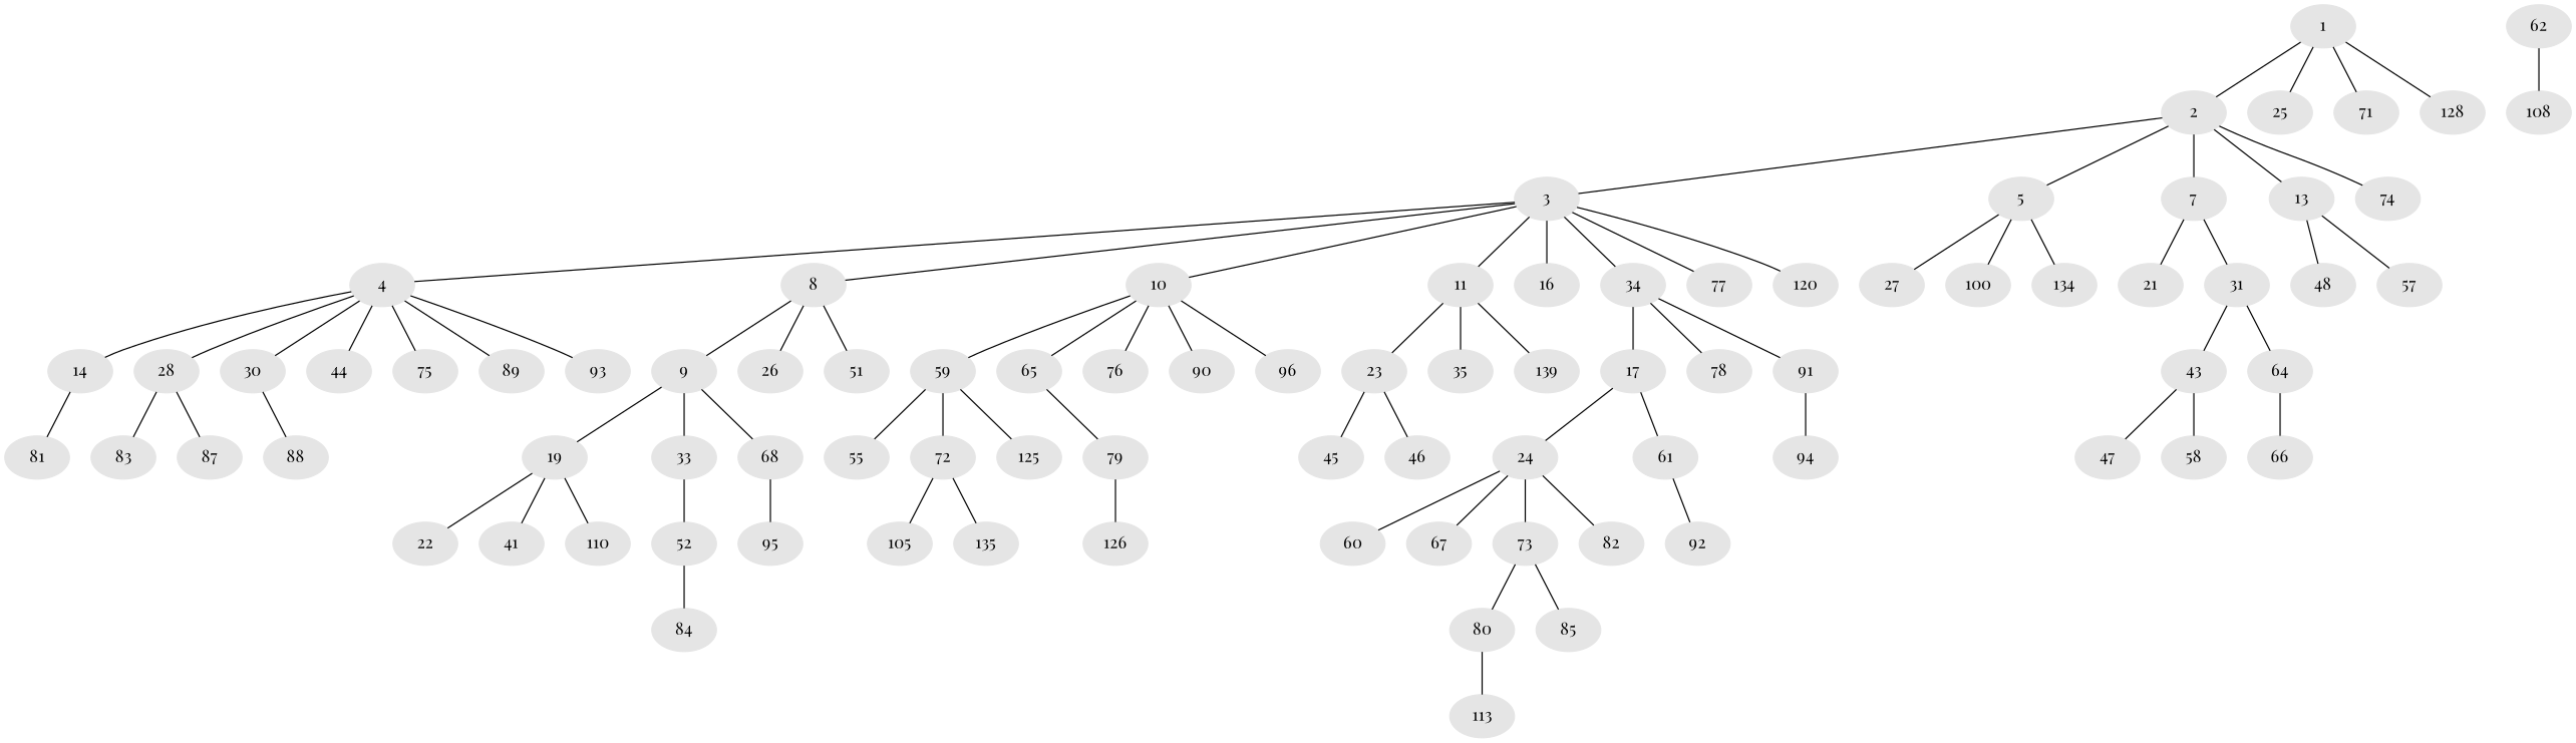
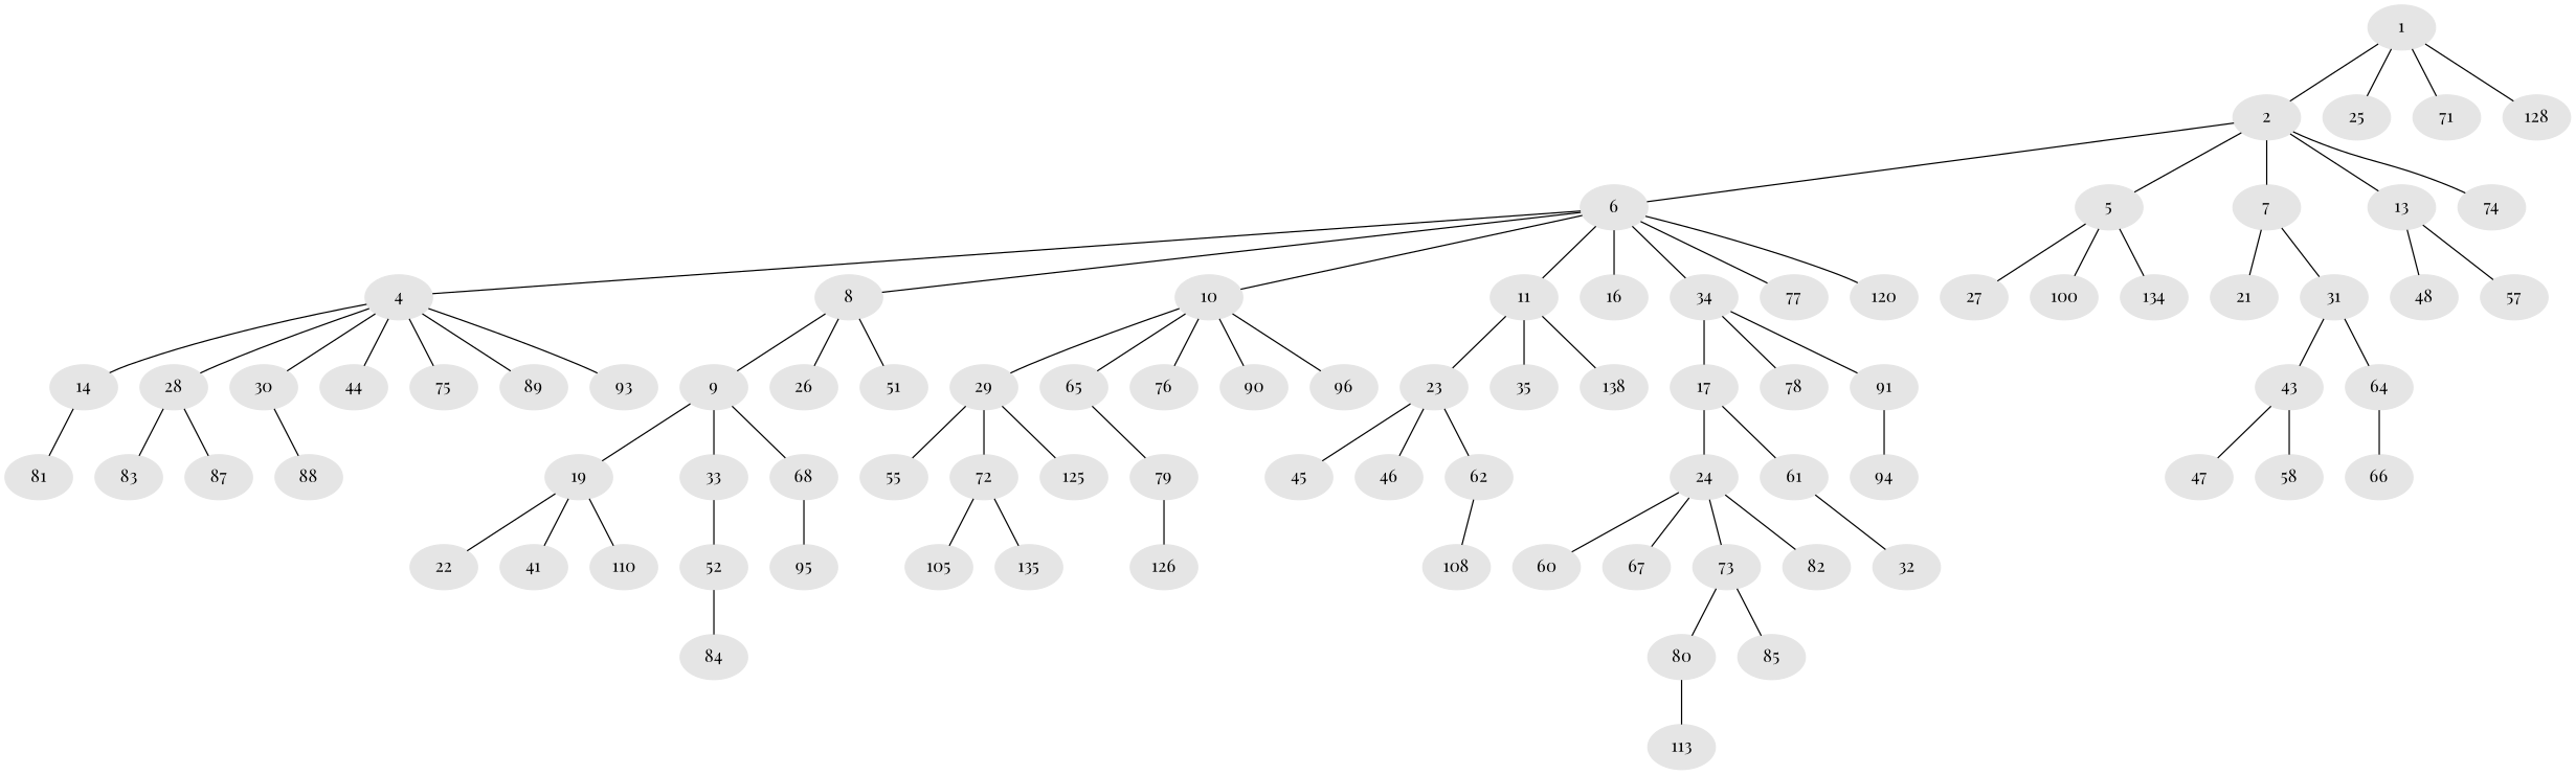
  graph {
    fontname="Playfair Display"
    node [color=gray90 fontname="Playfair Display" style=filled]
    edge [fontname="Playfair Display"]
    1
    2
    25
    71
    128 [super="+144"]
-   3 [super="+6"]
+   3 [super="+6" label=6]
    5
    7
    13 [super="+42"]
    74
    4 [super="+12+20"]
    8 [super="+53+63"]
    10 [super="+70+18+50"]
    11
    16 [super="+98"]
    34
    77 [super="+109+93"]
    120
    27 [super="+49+56+59"]
    100 [super="+111"]
    134
    21 [super="+114"]
    31
    48 [super="+123+116"]
    57
    14 [super="+15+97"]
    28 [super="+40"]
    30
    44
    75
    89
    n32 [label=93 super="+101"]
    9
    26 [super="+54"]
    51
-   29 [label=59]
+   29
    65
    76 [super="+129"]
    90
    96
    23 [super="+38+103+32"]
    35
-   138 [label=139]
+   138
    24 [super="+39+37"]
    17
    61
    78
    91 [super="+139"]
    81
    83 [super="+118"]
    87
    88
    43
    64 [super="+130"]
    19
    33 [super="+36+86"]
    68
    22
    41
    110
    52
    95 [super="+124"]
    55
    72
    125
    79
    45
    46
    62
    60
    67
    73
    82 [super="+102"]
-   92
+   92 [label=32]
    n75 [label=108]
    80
    85 [super="+133"]
    105
    135
    47 [super="+127+122+108"]
    58
    66
    84
    94
    126 [super="+131"]
    113
    1 -- 2
    1 -- 25
    1 -- 71
    1 -- 128
    2 -- 3
    2 -- 5
    2 -- 7
    2 -- 13
    2 -- 74
    3 -- 4
    3 -- 8
    3 -- 10
    3 -- 11
    3 -- 16
    3 -- 34
    3 -- 77
    3 -- 120
    5 -- 27
    5 -- 100
    5 -- 134
    7 -- 21
    7 -- 31
    13 -- 48
    13 -- 57
    4 -- 14
    4 -- 28
    4 -- 30
    4 -- 44
    4 -- 75
    4 -- 89
    4 -- n32
    8 -- 9
    8 -- 26
    8 -- 51
    10 -- 29
    10 -- 65
    10 -- 76
    10 -- 90
    10 -- 96
    11 -- 23
    11 -- 35
    11 -- 138
    34 -- 17
    34 -- 78
    34 -- 91
    31 -- 43
    31 -- 64
    14 -- 81
    28 -- 83
    28 -- 87
    30 -- 88
    9 -- 19
    9 -- 33
    9 -- 68
    29 -- 55
    29 -- 72
    29 -- 125
    65 -- 79
    23 -- 45
    23 -- 46
+   23 -- 62
    24 -- 60
    24 -- 67
    24 -- 73
    24 -- 82
    17 -- 24
    17 -- 61
    61 -- 92
    91 -- 94
    43 -- 47
    43 -- 58
    64 -- 66
    19 -- 22
    19 -- 41
    19 -- 110
    33 -- 52
    68 -- 95
    52 -- 84
    72 -- 105
    72 -- 135
    79 -- 126
    62 -- n75
    73 -- 80
    73 -- 85
    80 -- 113
  }
